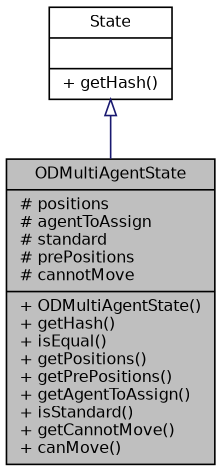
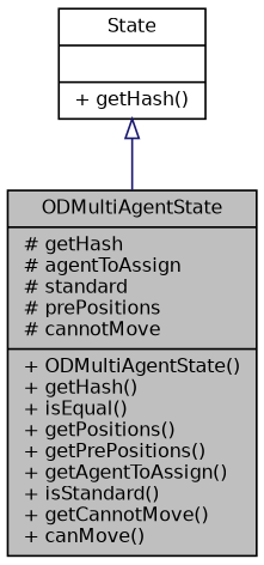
  digraph {
    node [color=black fontname=Helvetica fontsize=10 shape=record style=filled]
-   n1 [fillcolor=grey75 fontcolor=black height=0.2 label="{ODMultiAgentState\n|# positions\l# agentToAssign\l# standard\l# prePositions\l# cannotMove\l|+ ODMultiAgentState()\l+ getHash()\l+ isEqual()\l+ getPositions()\l+ getPrePositions()\l+ getAgentToAssign()\l+ isStandard()\l+ getCannotMove()\l+ canMove()\l}" width=0.4]
+   n1 [fillcolor=grey75 fontcolor=black height=0.2 label="{ODMultiAgentState\n|# getHash\l# agentToAssign\l# standard\l# prePositions\l# cannotMove\l|+ ODMultiAgentState()\l+ getHash()\l+ isEqual()\l+ getPositions()\l+ getPrePositions()\l+ getAgentToAssign()\l+ isStandard()\l+ getCannotMove()\l+ canMove()\l}" width=0.4]
    n2 [fillcolor=white height=0.2 label="{State\n||+ getHash()\l}" width=0.4]
    n2 -> n1 [arrowtail=onormal color=midnightblue dir=back fontname=Helvetica fontsize=10 labelfontname=Helvetica labelfontsize=10 style=solid]
  }
